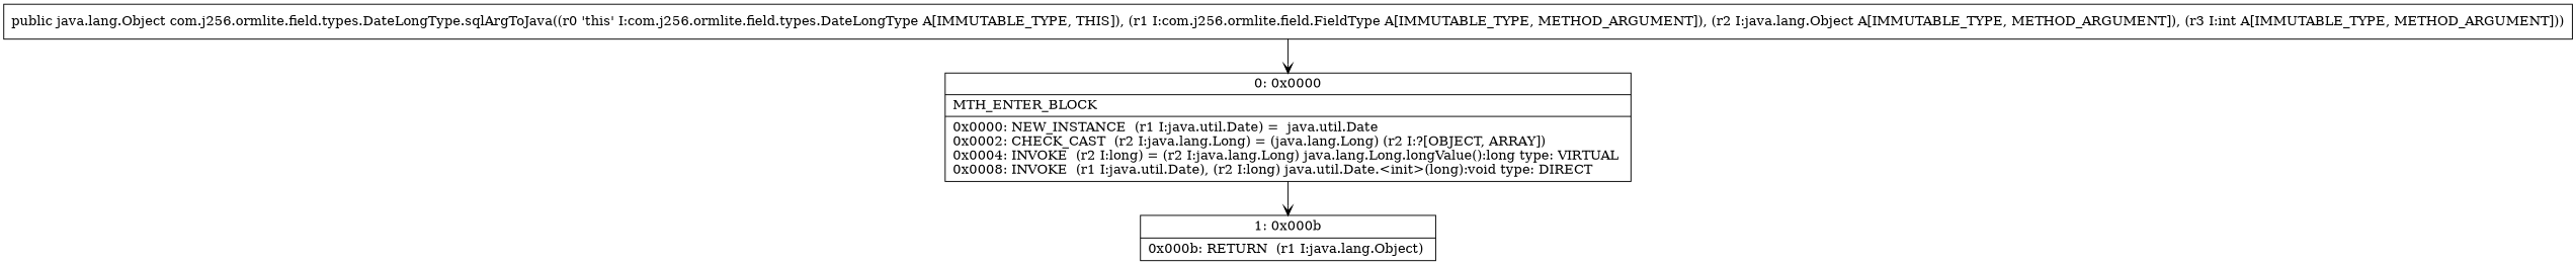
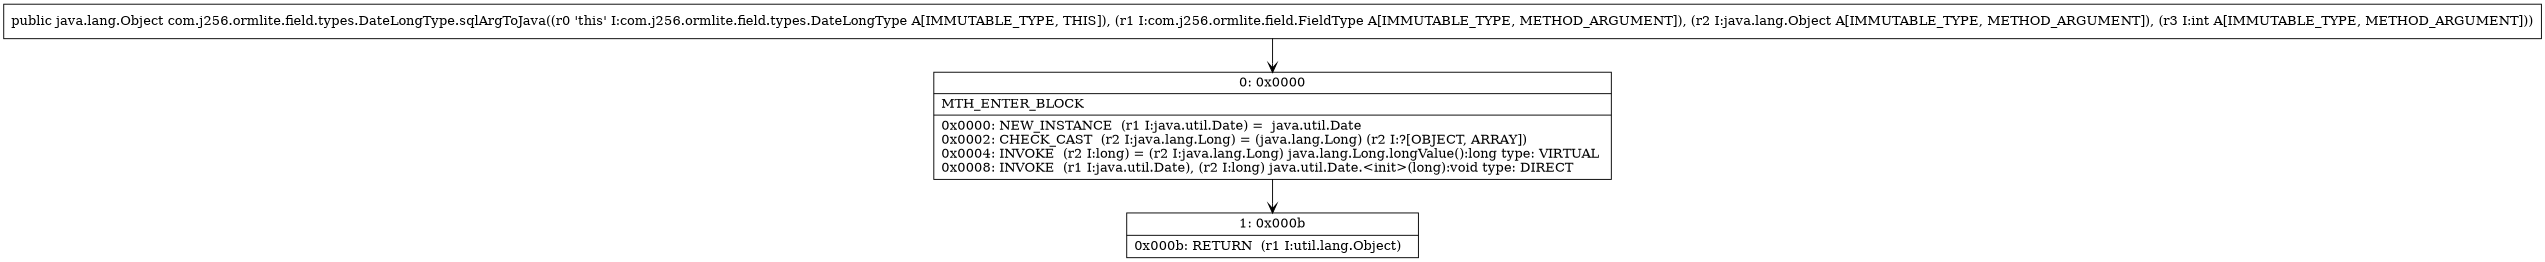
  digraph {
    node [shape=record]
    edge [arrowhead=vee]
    n1 [label="{0\:\ 0x0000|MTH_ENTER_BLOCK\l|0x0000: NEW_INSTANCE  (r1 I:java.util.Date) =  java.util.Date \l0x0002: CHECK_CAST  (r2 I:java.lang.Long) = (java.lang.Long) (r2 I:?[OBJECT, ARRAY]) \l0x0004: INVOKE  (r2 I:long) = (r2 I:java.lang.Long) java.lang.Long.longValue():long type: VIRTUAL \l0x0008: INVOKE  (r1 I:java.util.Date), (r2 I:long) java.util.Date.\<init\>(long):void type: DIRECT \l}"]
-   n2 [label="{1\:\ 0x000b|0x000b: RETURN  (r1 I:java.lang.Object) \l}"]
+   n2 [label="{1\:\ 0x000b|0x000b: RETURN  (r1 I:util.lang.Object) \l}"]
    n3 [label="{public java.lang.Object com.j256.ormlite.field.types.DateLongType.sqlArgToJava((r0 'this' I:com.j256.ormlite.field.types.DateLongType A[IMMUTABLE_TYPE, THIS]), (r1 I:com.j256.ormlite.field.FieldType A[IMMUTABLE_TYPE, METHOD_ARGUMENT]), (r2 I:java.lang.Object A[IMMUTABLE_TYPE, METHOD_ARGUMENT]), (r3 I:int A[IMMUTABLE_TYPE, METHOD_ARGUMENT])) }"]
    n1 -> n2
    n3 -> n1
  }
